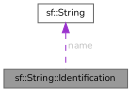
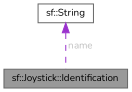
  digraph {
    fontname=Nunito
    node [color=gray40 fontname=Nunito fontsize=10 shape=box style=filled]
-   n1 [fillcolor=grey60 fontcolor=black height=0.2 label="sf::String::Identification" width=0.4]
+   n1 [fillcolor=grey60 fontcolor=black height=0.2 label="sf::Joystick::Identification" width=0.4]
    n2 [fillcolor=white height=0.2 label="sf::String" width=0.4]
    n2 -> n1 [color=darkorchid3 dir=back fontcolor=grey fontname=Nunito fontsize=10 label=" name" labelfontname=Helvetica labelfontsize=10 style=dashed]
  }
